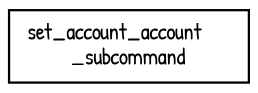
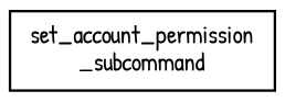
  digraph {
    rankdir=TB
    fontname="Patrick Hand"
-   n1 [color=black fillcolor=white fontname="Patrick Hand" fontsize=10 height=0.2 label="set_account_account\l_subcommand" shape=record style=filled width=0.4]
+   n1 [color=black fillcolor=white fontname="Patrick Hand" fontsize=10 height=0.2 label="set_account_permission\l_subcommand" shape=record style=filled width=0.4]
  }
